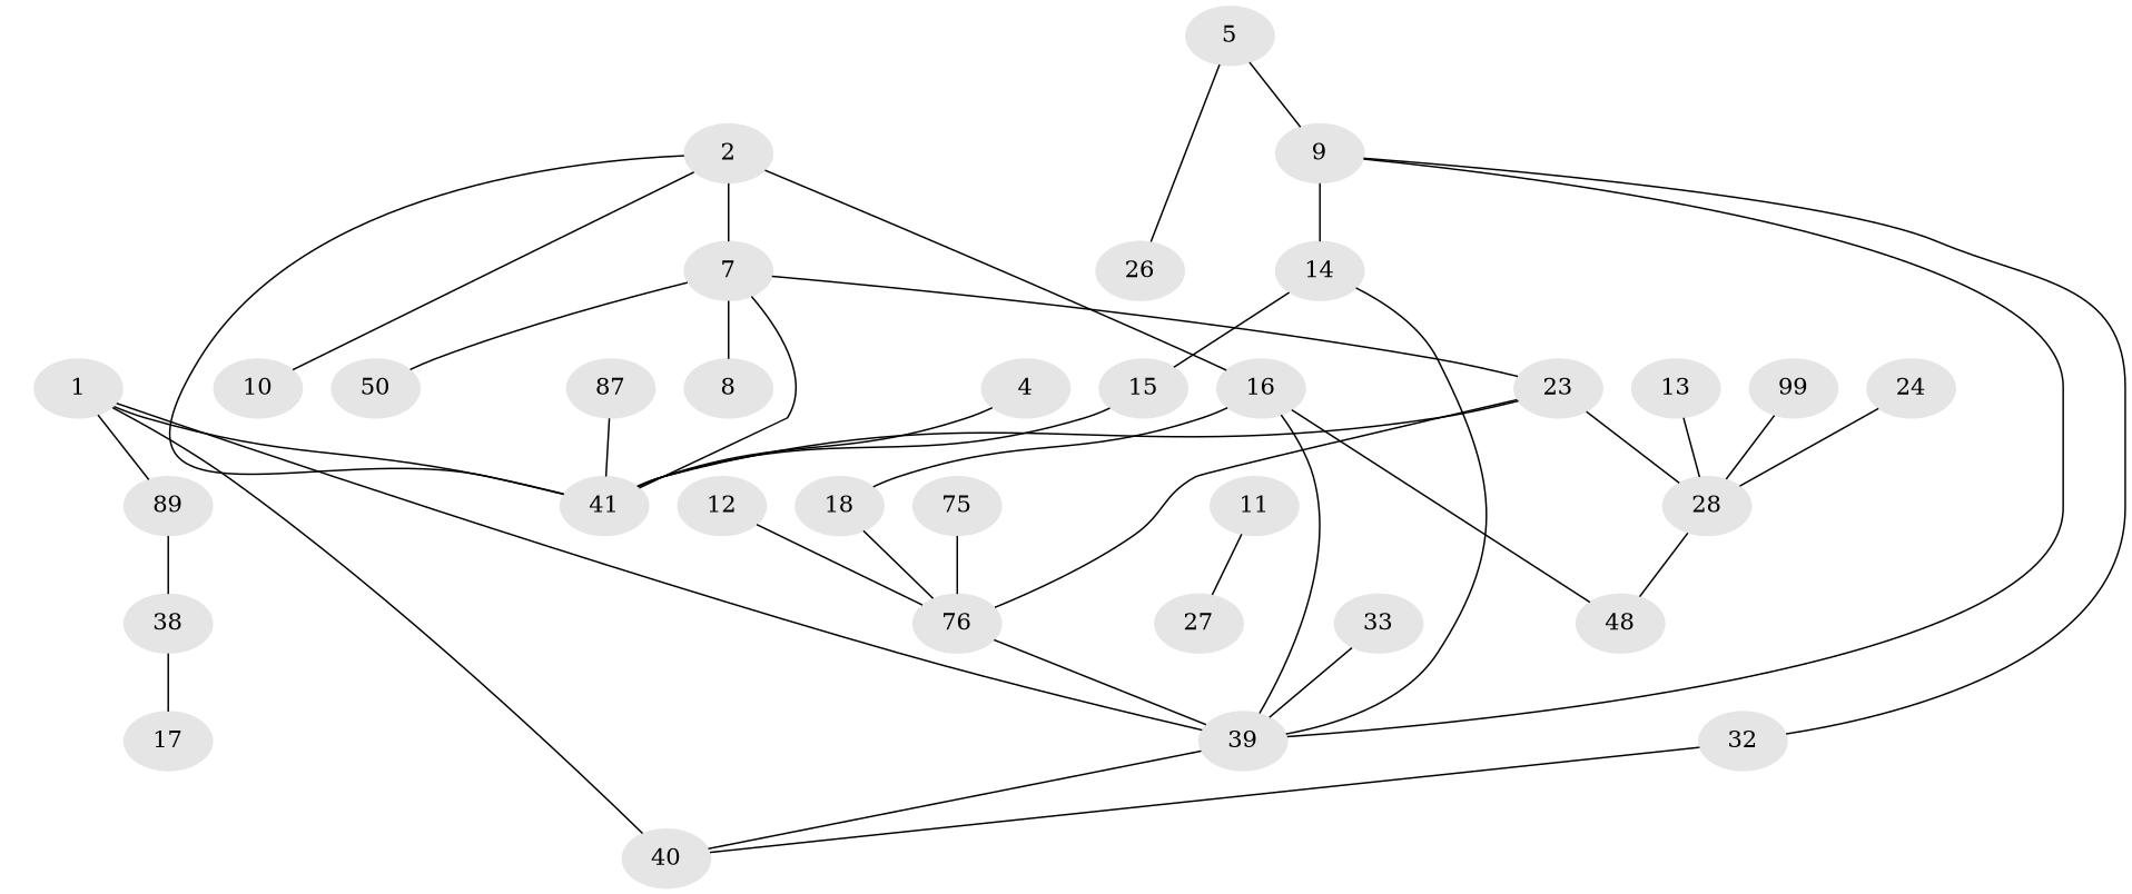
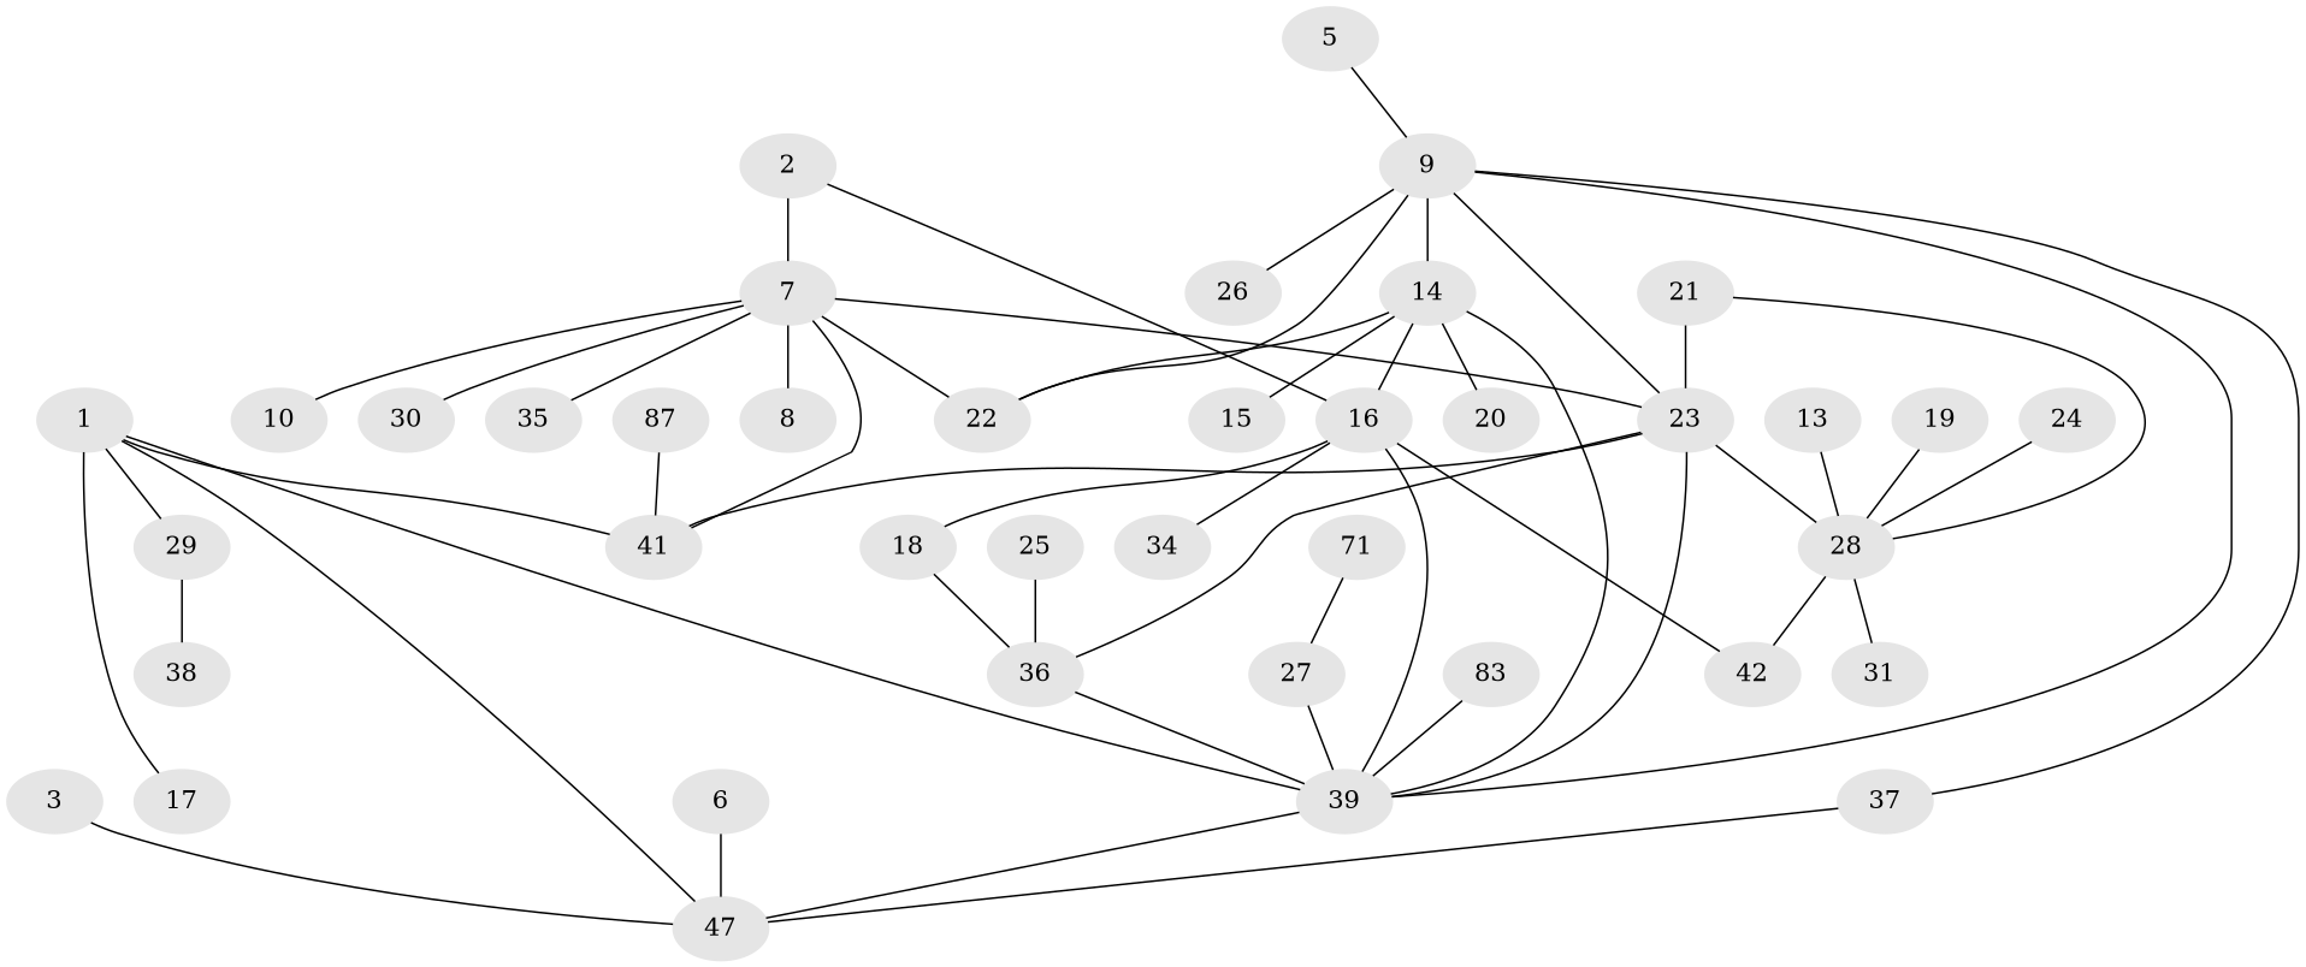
  graph {
    node [color=gray90 style=filled]
    edge [weight=1.0]
    1
    17
-   29 [label=89]
+   29
    39
-   40
+   40 [label=47]
    41
    38
    2
    7
    16
    8
    10
+   22
    23
-   30 [label=50]
+   30
+   35
    18
-   42 [label=48]
-   4
+   34
+   42
+   3
    5
    9
    14
    26
-   32
-   36 [label=76]
+   32 [label=37]
+   6
+   36
    28
    15
-   11
+   20
+   11 [label=71]
    27
-   12
    13
-   19 [label=99]
+   31
+   19
+   21
    24
-   25 [label=75]
-   33
+   25
+   33 [label=83]
    n42 [label=87]
-   38 -- 17
+   1 -- 17
    1 -- 29
    1 -- 39
    1 -- 40 [weight=2.0]
    1 -- 41
    29 -- 38
    39 -- 40 [weight=2.0]
-   2 -- 41
    2 -- 7 [weight=2.0]
    2 -- 16
    7 -- 41 [weight=2.0]
    7 -- 8
-   2 -- 10
+   7 -- 10
+   7 -- 22
    7 -- 23
    7 -- 30
+   7 -- 35
    16 -- 39
    16 -- 18
+   16 -- 34
    16 -- 42 [weight=3.0]
+   23 -- 39
    23 -- 41
    23 -- 36
    23 -- 28 [weight=2.0]
    18 -- 36
-   4 -- 41
+   3 -- 40
    5 -- 9
    9 -- 39
+   9 -- 22 [weight=2.0]
+   9 -- 23
    9 -- 14 [weight=2.0]
-   5 -- 26
+   9 -- 26
    9 -- 32
    14 -- 39
+   14 -- 16
+   14 -- 22
    14 -- 15
+   14 -- 20
    32 -- 40
+   6 -- 40
    36 -- 39
    28 -- 42
-   15 -- 41
+   28 -- 31
    11 -- 27
-   12 -- 36
+   27 -- 39
    13 -- 28
    19 -- 28
+   21 -- 23 [weight=2.0]
+   21 -- 28
    24 -- 28
    25 -- 36
    33 -- 39
    n42 -- 41
  }
